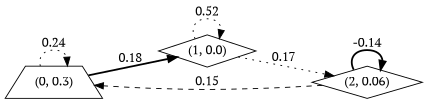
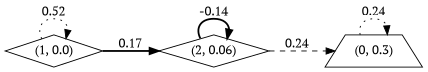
  digraph {
    fontname="PT Serif"
    rankdir=LR
    node [fontname="PT Serif" shape=diamond]
    edge [fontname="PT Serif" style=dotted]
    n1 [label="(0, 0.3)" shape=trapezium]
    n2 [label="(1, 0.0)"]
    n3 [label="(2, 0.06)"]
    n1 -> n1 [label=0.24]
-   n1 -> n2 [label=0.18 style=bold]
    n2 -> n2 [label=0.52]
-   n2 -> n3 [label=0.17]
-   n3 -> n1 [label=0.15 style=dashed]
+   n2 -> n3 [label=0.17 style=bold]
+   n3 -> n1 [label=0.24 style=dashed]
    n3 -> n3 [label=-0.14 style=bold]
  }
